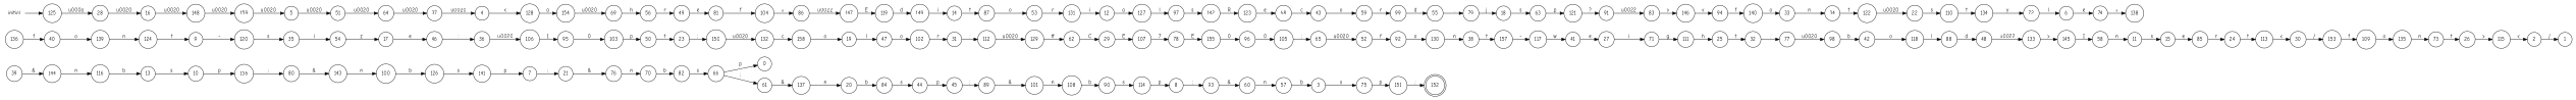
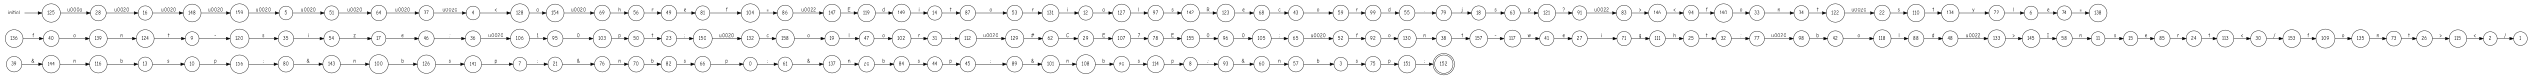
  digraph {
    fontname="Comic Neue"
    rankdir=LR
    node [fontname="Comic Neue" shape=circle]
    edge [fontname="Comic Neue"]
    0
    61
    137
    20
    39
    144
    2
    1
    3
    75
    151
    152 [shape=doublecircle]
    4
    128
    154
    69
    5
    51
    64
    37
    6
    74
    138
    7
    21
    76
    70
    8
    93
    60
    57
    9
    120
    35
    54
    10
    156
    80
    143
    11
    15
    85
    24
    12
    127
    97
    142
    13
    14
    87
    53
    131
    113
    16
    148
    159
    17
    46
    36
    106
    18
    63
    121
    91
    19
    47
    102
    31
    84
    44
    45
    82
    22
    110
    134
    72
    23
    150
    132
    158
    30
    153
    25
    32
    77
    98
    26
    115
    27
    71
    111
    28
    29
    107
    78
    155
    109
    135
    112
    129
    62
    42
    33
    34
    122
    95
    103
    38
    157
    117
    41
    116
    40
    139
    124
    118
    88
    48
    43
    59
    99
    55
    89
    101
    108
    133
    145
    58
    49
    81
    104
    86
    50
    52
    92
    130
    79
    56
    83
    65
    66
    68
    73
    136
    96
    105
    100
    126
    147
    146
    94
    140
    119
    149
    90
    114
    123
    141
    125
    initial [shape=plaintext]
-   66 -> 61 [label=";"]
+   0 -> 61 [label=";"]
    61 -> 137 [label="&"]
    137 -> 20 [label=n]
    20 -> 84 [label=b]
    39 -> 144 [label="&"]
    144 -> 116 [label=n]
    2 -> 1 [label="/"]
    3 -> 75 [label=s]
    75 -> 151 [label=p]
    151 -> 152 [label=";"]
    4 -> 128 [label="<"]
    128 -> 154 [label=a]
    154 -> 69 [label="\u0020"]
    69 -> 56 [label=h]
    5 -> 51 [label="\u0020"]
    51 -> 64 [label="\u0020"]
    64 -> 37 [label="\u0020"]
    37 -> 4 [label="\u0020"]
    6 -> 74 [label=e]
    74 -> 138 [label="="]
    7 -> 21 [label=";"]
    21 -> 76 [label="&"]
    76 -> 70 [label=n]
    70 -> 82 [label=b]
    8 -> 93 [label=";"]
    93 -> 60 [label="&"]
    60 -> 57 [label=n]
    57 -> 3 [label=b]
    9 -> 120 [label="-"]
    120 -> 35 [label=s]
    35 -> 54 [label=i]
    54 -> 17 [label=z]
    10 -> 156 [label=p]
    156 -> 80 [label=";"]
    80 -> 143 [label="&"]
    143 -> 100 [label=n]
    11 -> 15 [label=s]
    15 -> 85 [label=e]
    85 -> 24 [label=r]
    24 -> 113 [label=t]
    12 -> 127 [label=a]
    127 -> 97 [label=l]
    97 -> 142 [label=s]
    142 -> 123 [label=R]
    13 -> 10 [label=s]
    14 -> 87 [label=t]
    87 -> 53 [label=o]
    53 -> 131 [label=r]
    131 -> 12 [label=i]
    113 -> 30 [label="<"]
    16 -> 148 [label="\u0020"]
    148 -> 159 [label="\u0020"]
    159 -> 5 [label="\u0020"]
    17 -> 46 [label=e]
    46 -> 36 [label=":"]
    36 -> 106 [label="\u0020"]
    106 -> 95 [label=1]
    18 -> 63 [label=s]
    63 -> 121 [label=p]
    121 -> 91 [label="?"]
    91 -> 83 [label="\u0022"]
    19 -> 47 [label=l]
    47 -> 102 [label=o]
    102 -> 31 [label=r]
    31 -> 112 [label=":"]
    84 -> 44 [label=s]
    44 -> 45 [label=p]
    45 -> 89 [label=";"]
    82 -> 66 [label=s]
    22 -> 110 [label=s]
    110 -> 134 [label=t]
    134 -> 72 [label=y]
    72 -> 6 [label=l]
    23 -> 150 [label=";"]
    150 -> 132 [label="\u0020"]
    132 -> 158 [label=c]
    158 -> 19 [label=o]
    30 -> 153 [label="/"]
    153 -> 109 [label=f]
    25 -> 32 [label=t]
    32 -> 77 [label=":"]
    77 -> 98 [label="\u0020"]
    98 -> 42 [label=b]
    26 -> 115 [label=">"]
    115 -> 2 [label="<"]
    27 -> 71 [label=i]
    71 -> 111 [label=g]
    111 -> 25 [label=h]
    28 -> 16 [label="\u0020"]
    29 -> 107 [label=E]
    107 -> 78 [label=7]
    78 -> 155 [label=E]
    155 -> 96 [label=0]
    109 -> 135 [label=o]
    135 -> 73 [label=n]
    112 -> 129 [label="\u0020"]
    129 -> 62 [label="#"]
    62 -> 29 [label=C]
    42 -> 118 [label=o]
    33 -> 34 [label=n]
    34 -> 122 [label=t]
    122 -> 22 [label="\u0020"]
    95 -> 103 [label=0]
    103 -> 50 [label=p]
    38 -> 157 [label=t]
    157 -> 117 [label="-"]
    117 -> 41 [label=w]
    41 -> 27 [label=e]
    116 -> 13 [label=b]
    40 -> 139 [label=o]
    139 -> 124 [label=n]
    124 -> 9 [label=t]
    118 -> 88 [label=l]
    88 -> 48 [label=d]
    48 -> 133 [label="\u0022"]
    43 -> 59 [label=o]
    59 -> 99 [label=r]
    99 -> 55 [label=d]
    55 -> 79 [label="."]
    89 -> 101 [label="&"]
    101 -> 108 [label=n]
    108 -> 90 [label=b]
    133 -> 145 [label=">"]
    145 -> 58 [label=I]
    58 -> 11 [label=n]
    49 -> 81 [label=e]
    81 -> 104 [label=f]
    104 -> 86 [label="="]
    86 -> 147 [label="\u0022"]
    50 -> 23 [label=t]
    52 -> 92 [label=f]
    92 -> 130 [label=o]
    130 -> 38 [label=n]
    79 -> 18 [label=j]
    56 -> 49 [label=r]
    83 -> 146 [label=">"]
    65 -> 52 [label="\u0020"]
    66 -> 0 [label=p]
    68 -> 43 [label=c]
    73 -> 26 [label=t]
    136 -> 40 [label=f]
    96 -> 105 [label=0]
    105 -> 65 [label=";"]
    100 -> 126 [label=b]
    126 -> 141 [label=s]
    147 -> 119 [label=E]
    146 -> 94 [label="<"]
    94 -> 140 [label=f]
    140 -> 33 [label=o]
    119 -> 149 [label=d]
    149 -> 14 [label=i]
    90 -> 114 [label=s]
    114 -> 8 [label=p]
    123 -> 68 [label=e]
    141 -> 7 [label=p]
    125 -> 28 [label="\u000a"]
    initial -> 125
  }
